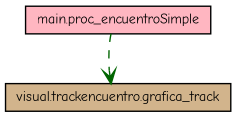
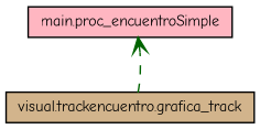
  digraph {
    rankdir=TB
    fontname="Comic Neue"
    node [color=black fontname="Comic Neue" fontsize=10 shape=record style=filled]
    n1 [fillcolor=lightpink fontcolor=black height=0.2 label="main.proc_encuentroSimple" width=0.4]
    n2 [fillcolor=tan height=0.2 label="visual.trackencuentro.grafica_track" width=0.4]
-   n1 -> n2 [color=darkgreen fontname="Comic Neue" fontsize=10 labelfontname=Helvetica labelfontsize=10 style=dashed arrowhead=vee]
+   n2 -> n1 [color=darkgreen fontname="Comic Neue" fontsize=10 labelfontname=Helvetica labelfontsize=10 style=dashed arrowhead=vee]
  }
